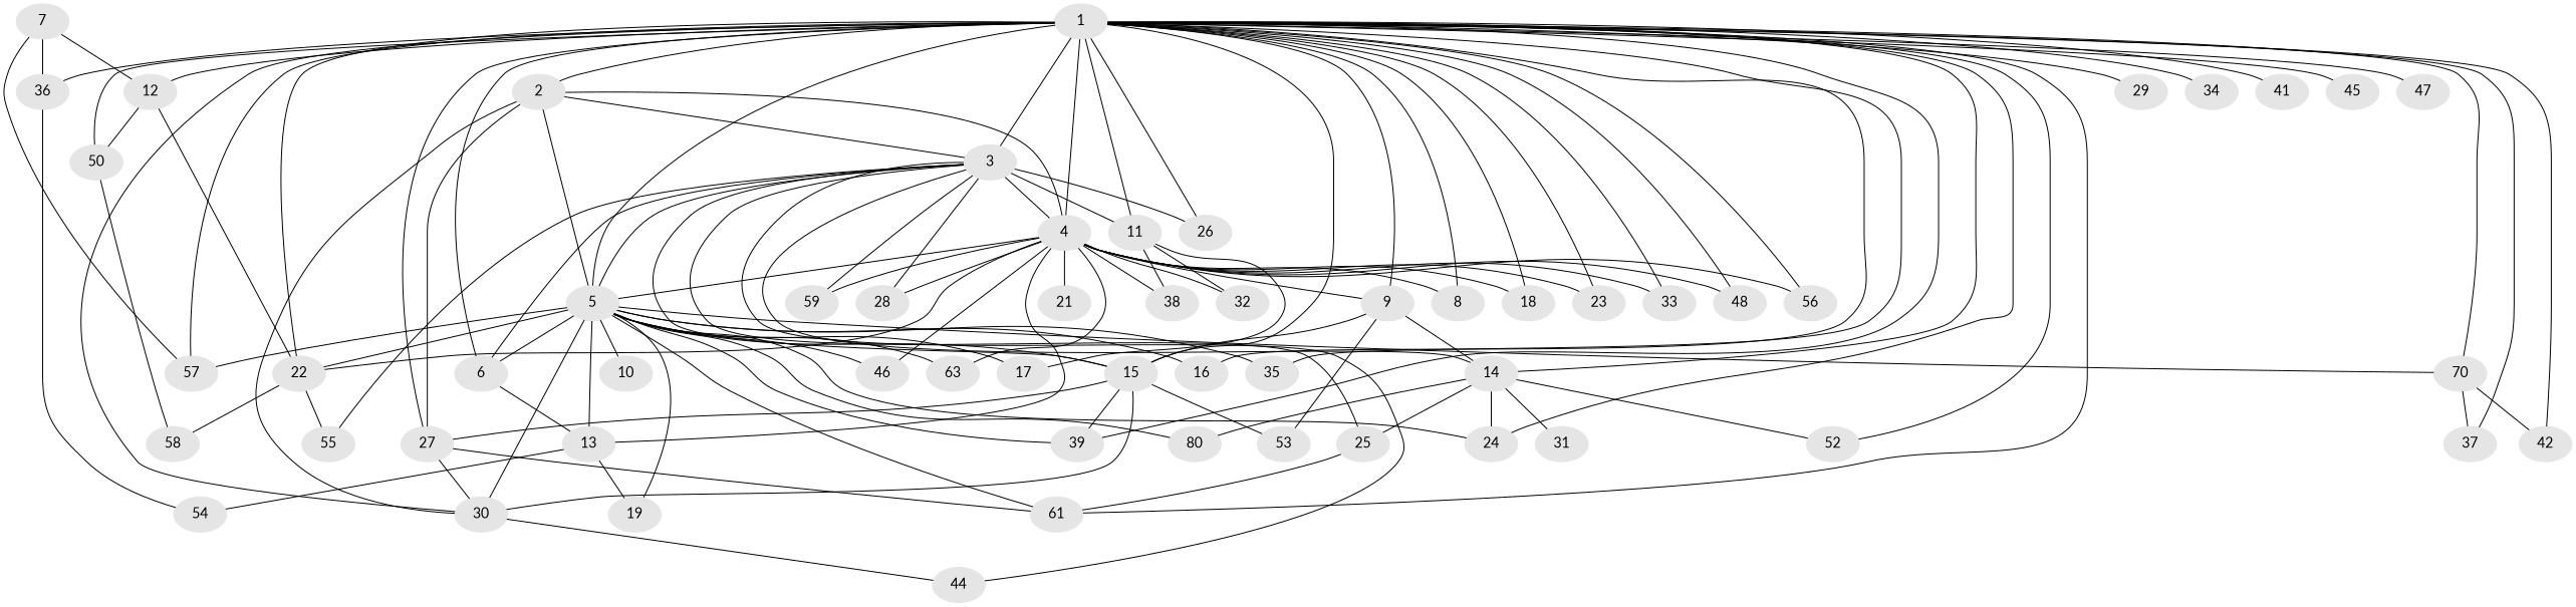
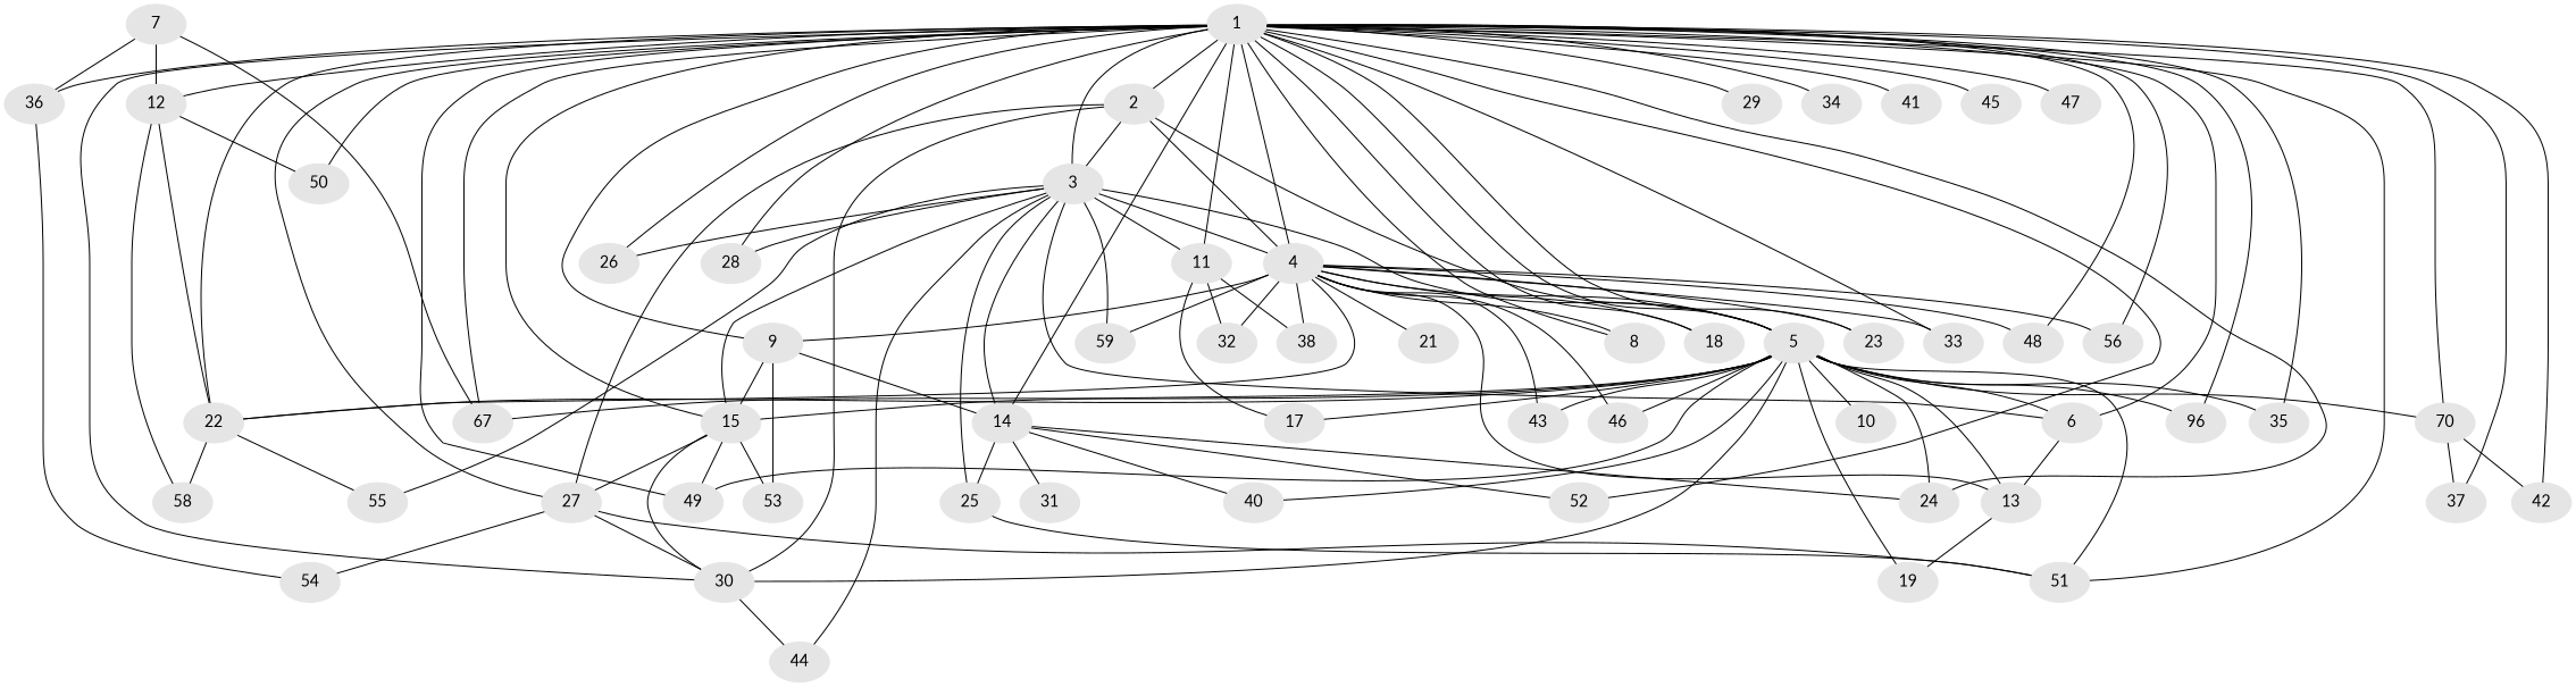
  graph {
    fontname=Lato
    node [color=gray90 fontname=Lato style=filled]
    edge [fontname=Lato weight=1.0]
    1
    2
    3
    4
    5
    6
    8
    9
    11
    12
    14
    15
-   16
+   16 [label=96]
    18
    n15 [label=70]
    22
    23
    24
    26
    27
    28
    29
    30
    33
    34
    35
    36
    37
-   39
+   39 [label=49]
    41
    42
    45
    47
    48
    50
-   51 [label=61]
+   51
    52
    56
-   57
+   57 [label=67]
    25
    44
    55
    59
    13
    21
    32
    38
-   43 [label=63]
+   43
    46
    10
    17
    19
-   40 [label=80]
+   40
    53
    58
    31
    54
    7
    1 -- 2 [weight=7.0]
    1 -- 3 [weight=11.0]
    1 -- 4 [weight=6.0]
    1 -- 5 [weight=7.0]
    1 -- 6
    1 -- 8
    1 -- 9 [weight=2.0]
    1 -- 11
    1 -- 12
    1 -- 14 [weight=2.0]
    1 -- 15 [weight=3.0]
    1 -- 16
    1 -- 18
    1 -- n15 [weight=2.0]
    1 -- 22
    1 -- 23
    1 -- 24 [weight=2.0]
    1 -- 26 [weight=3.0]
    1 -- 27
-   4 -- 28 [weight=3.0]
+   1 -- 28 [weight=3.0]
    1 -- 29
    1 -- 30
    1 -- 33 [weight=2.0]
    1 -- 34 [weight=3.0]
    1 -- 35
    1 -- 36 [weight=2.0]
    1 -- 37
    1 -- 39
    1 -- 41 [weight=3.0]
    1 -- 42
    1 -- 45
    1 -- 47
    1 -- 48
    1 -- 50
    1 -- 51
    1 -- 52
    1 -- 56
    1 -- 57
    2 -- 3 [weight=2.0]
    2 -- 4
    2 -- 5
    2 -- 27 [weight=4.0]
    2 -- 30
    3 -- 4 [weight=2.0]
    3 -- 5 [weight=3.0]
    3 -- 6
    3 -- 11 [weight=2.0]
    3 -- 14 [weight=2.0]
    3 -- 15
    3 -- 26
    3 -- 28
    3 -- 25
    3 -- 44
    3 -- 55
    3 -- 59
    4 -- 5 [weight=2.0]
    4 -- 8 [weight=2.0]
    4 -- 9
    4 -- 18
    4 -- 22 [weight=2.0]
    4 -- 23
    4 -- 33
    4 -- 48
    4 -- 56
    4 -- 59
    4 -- 13
    4 -- 21
    4 -- 32
    4 -- 38
    4 -- 43
    4 -- 46
    5 -- 6
    5 -- 15
    5 -- 16
    5 -- n15
    5 -- 22
    5 -- 24
    5 -- 30
    5 -- 35
    5 -- 39
    5 -- 51
    5 -- 57
    5 -- 13 [weight=2.0]
    5 -- 43
    5 -- 46
    5 -- 10
    5 -- 17
    5 -- 19
    5 -- 40
    6 -- 13
    9 -- 14
    9 -- 15
    9 -- 53
    11 -- 32
    11 -- 38
    11 -- 17
    12 -- 22
    12 -- 50
-   50 -- 58
+   12 -- 58
    14 -- 24
    14 -- 52
    14 -- 25
    14 -- 40
    14 -- 31
    15 -- 27 [weight=2.0]
    15 -- 30
    15 -- 39
    15 -- 53
    n15 -- 37
    n15 -- 42
    22 -- 55
    22 -- 58
    27 -- 30
    27 -- 51
    30 -- 44
    36 -- 54
    25 -- 51
    13 -- 19
-   13 -- 54
+   27 -- 54
    7 -- 12
    7 -- 36
    7 -- 57
  }
